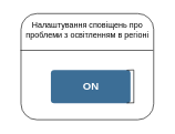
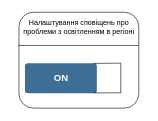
  <mxCell id="0" />
  <mxCell id="1" parent="0" />
  <mxCell id="2" value="" style="rounded=1;whiteSpace=wrap;html=1;" vertex="1" parent="1"><mxGeometry x="30.8" y="20" width="200" height="160" as="geometry" /></mxCell>
  <mxCell id="3" value="" style="endArrow=none;html=1;rounded=0;exitX=-0.004;exitY=0.346;exitDx=0;exitDy=0;exitPerimeter=0;entryX=0.996;entryY=0.346;entryDx=0;entryDy=0;entryPerimeter=0;" edge="1" parent="1" source="2" target="2"><mxGeometry width="50" height="50" relative="1" as="geometry"><mxPoint x="120.8" y="100" as="sourcePoint" /><mxPoint x="180.8" y="50" as="targetPoint" /></mxGeometry></mxCell>
- <mxCell id="4" value="ON" style="strokeWidth=1;shadow=0;dashed=0;align=center;html=1;shape=mxgraph.mockup.forms.rrect;rSize=5;strokeColor=none;fontColor=#ffffff;fillColor=#3C6E96;fontSize=16;fontStyle=1;" vertex="1" parent="1"><mxGeometry x="75.8" y="105" width="120" height="50" as="geometry" /></mxCell>
+ <mxCell id="4" value="ON" style="strokeWidth=1;shadow=0;dashed=0;align=center;html=1;shape=mxgraph.mockup.forms.rrect;rSize=5;strokeColor=none;fontColor=#ffffff;fillColor=#3C6E96;fontSize=16;fontStyle=1;" vertex="1" parent="1"><mxGeometry x="40.8" y="105" width="120" height="50" as="geometry" /></mxCell>
  <mxCell id="5" value="" style="endArrow=none;html=1;rounded=0;entryX=0.85;entryY=0.531;entryDx=0;entryDy=0;entryPerimeter=0;exitX=0.954;exitY=0.007;exitDx=0;exitDy=0;exitPerimeter=0;" edge="1" parent="1" source="4" target="2"><mxGeometry width="50" height="50" relative="1" as="geometry"><mxPoint x="160.8" y="105" as="sourcePoint" /><mxPoint x="-69.2" y="120" as="targetPoint" /></mxGeometry></mxCell>
  <mxCell id="6" value="" style="endArrow=none;html=1;rounded=0;entryX=0.954;entryY=0.993;entryDx=0;entryDy=0;entryPerimeter=0;exitX=0.85;exitY=0.84;exitDx=0;exitDy=0;exitPerimeter=0;" edge="1" parent="1" source="2" target="4"><mxGeometry width="50" height="50" relative="1" as="geometry"><mxPoint x="200.8" y="110" as="sourcePoint" /><mxPoint x="230.8" y="120" as="targetPoint" /></mxGeometry></mxCell>
  <mxCell id="7" value="" style="endArrow=none;html=1;rounded=0;jumpSize=2;" edge="1" parent="1"><mxGeometry width="50" height="50" relative="1" as="geometry"><mxPoint x="200.8" y="155" as="sourcePoint" /><mxPoint x="200.8" y="105" as="targetPoint" /></mxGeometry></mxCell>
  <mxCell id="8" value="Налаштування сповіщень про проблеми з освітленням в регіоні" style="text;html=1;strokeColor=none;fillColor=none;align=center;verticalAlign=middle;whiteSpace=wrap;rounded=0;" vertex="1" parent="1"><mxGeometry x="20.8" y="30" width="220" height="30" as="geometry" /></mxCell>
